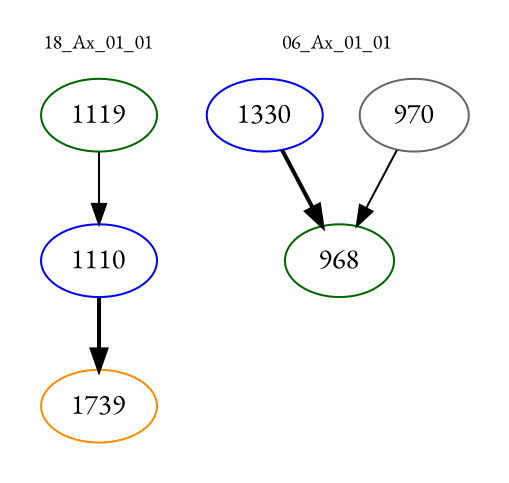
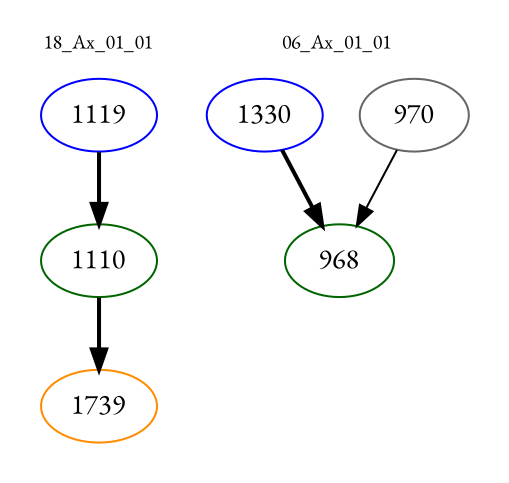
  digraph {
    fontname="EB Garamond"
    node [color=blue fontname="EB Garamond"]
    edge [color=black fontname="EB Garamond" style=solid]
-   n1 [color=darkgreen label=1119]
-   n2 [label=1110]
+   n1 [label=1119]
+   n2 [color=darkgreen label=1110]
    n3 [color=darkorange label=1739]
    n4 [color=gray40 label=970]
    n5 [color=darkgreen label=968]
    n6 [label=1330]
    subgraph cluster_1 {
      color=white
      fontsize=10
      label="18_Ax_01_01"
      n1
      n2
      n3
    }
    subgraph cluster_2 {
      color=white
      fontsize=10
      label="06_Ax_01_01"
      n4
      n5
      n6
    }
-   n1 -> n2
+   n1 -> n2 [style=bold]
    n2 -> n3 [style=bold]
    n4 -> n5
    n6 -> n5 [style=bold]
  }
